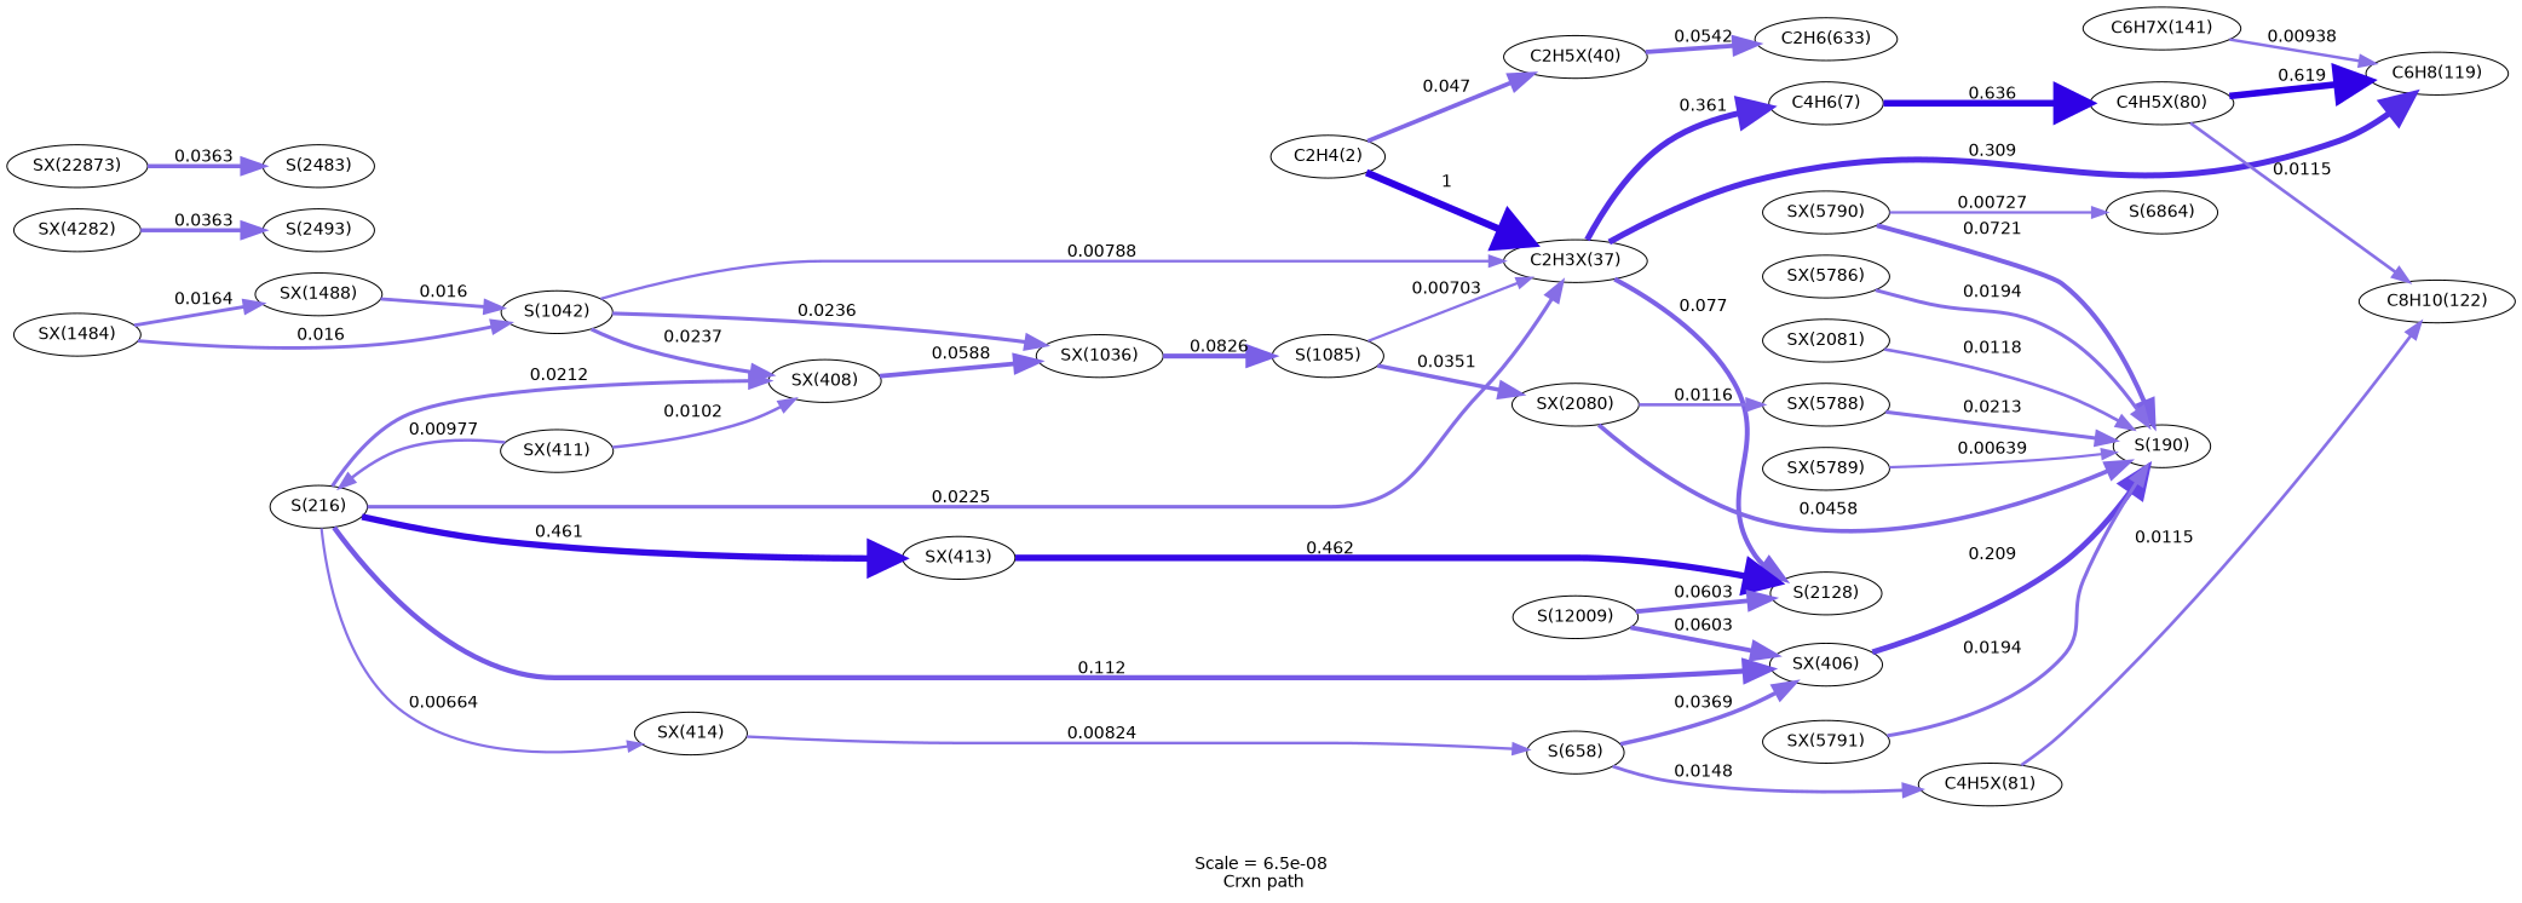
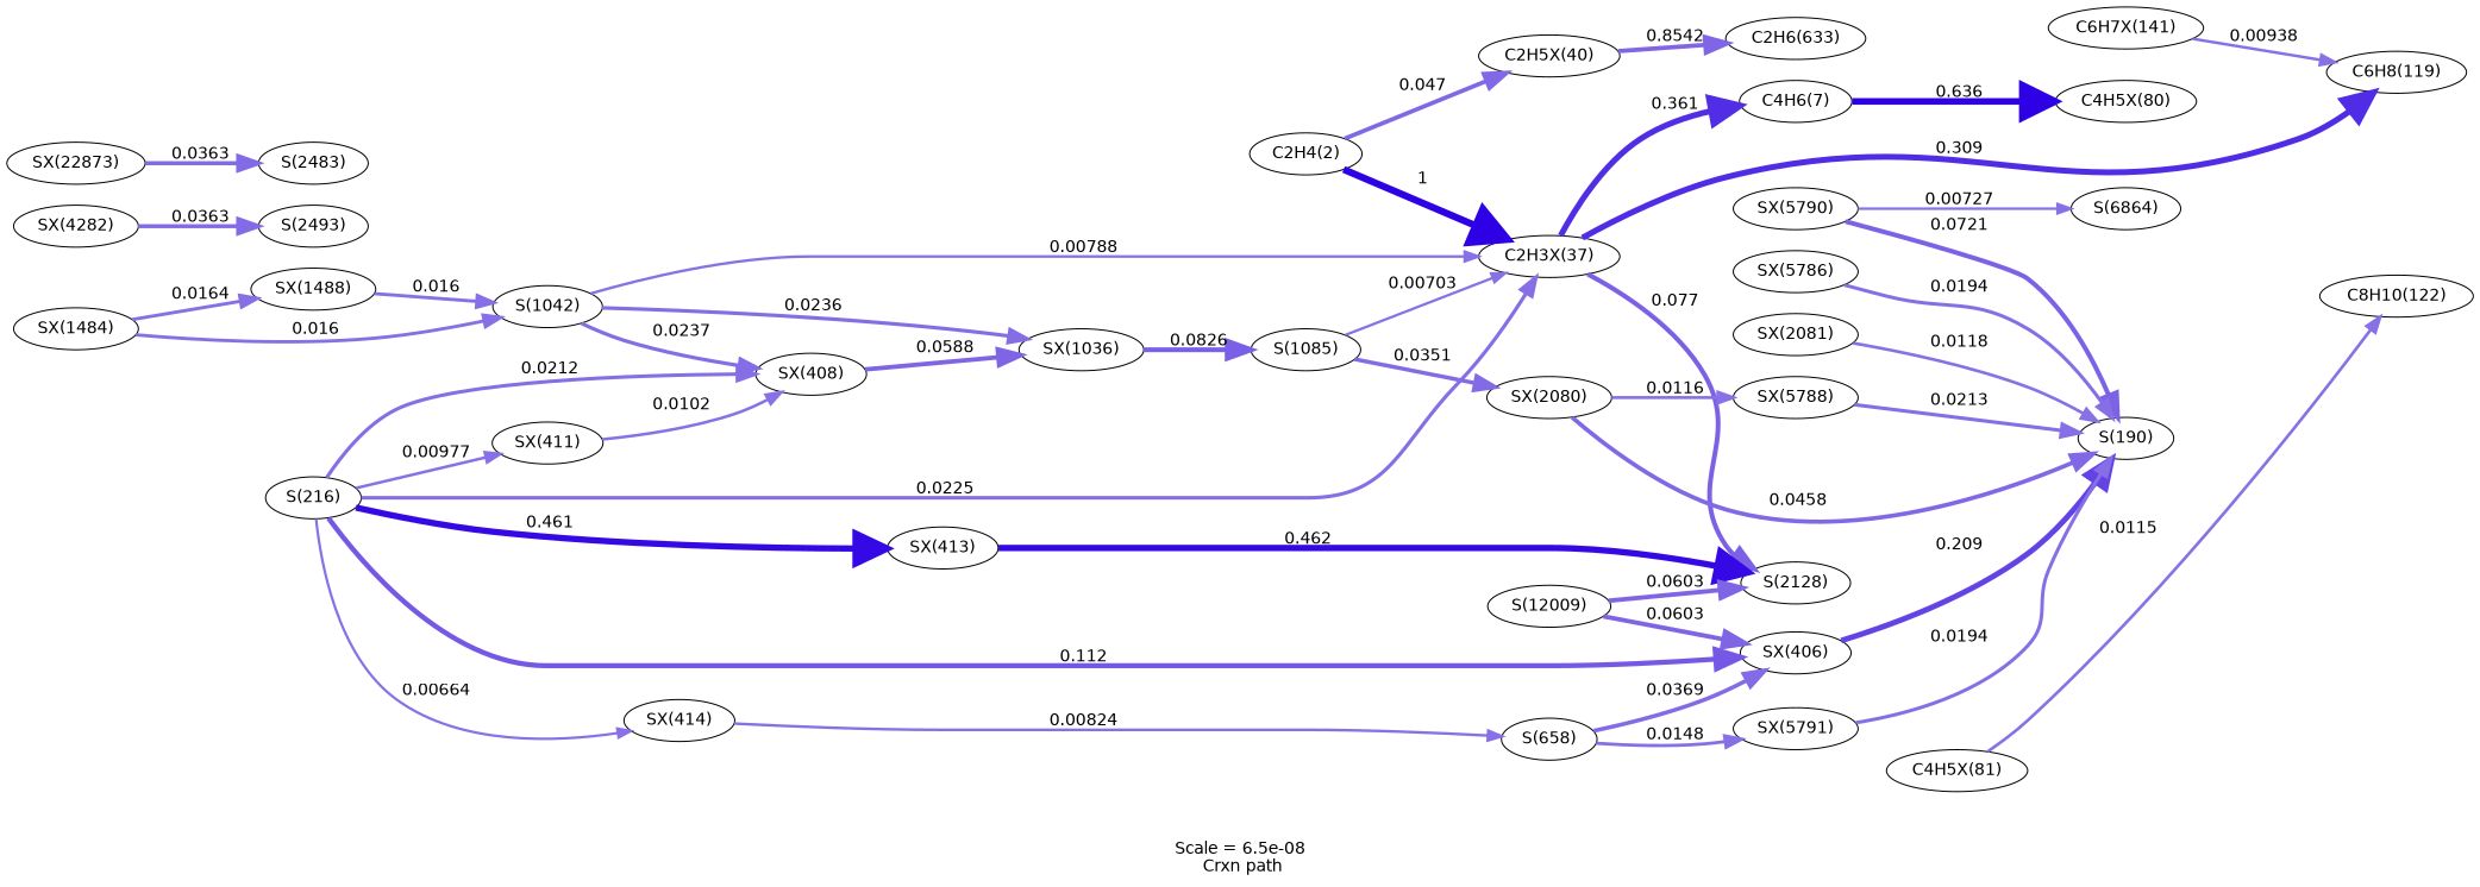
  digraph {
    fontname=Helvetica
    label="Scale = 6.5e-08\l Crxn path"
    rankdir=LR
    node [fontname=Helvetica]
    edge [arrowsize=1.75 color="0.7, 0.507, 0.9" fontname=Helvetica style="setlinewidth(2.63)"]
    n1 [label="C2H4(2)"]
    n2 [label="C2H3X(37)"]
    n3 [label="C2H5X(40)"]
    n4 [label="C4H6(7)"]
    n5 [label="C6H8(119)"]
    n6 [label="S(2128)"]
    n7 [label="C2H6(633)"]
    n8 [label="C4H5X(80)"]
    n9 [label="C8H10(122)"]
    n10 [label="S(216)"]
    n11 [label="SX(414)"]
    n12 [label="SX(408)"]
    n13 [label="SX(411)"]
    n14 [label="SX(406)"]
    n15 [label="SX(413)"]
    n16 [label="S(658)"]
    n17 [label="SX(1036)"]
    n18 [label="S(190)"]
    n19 [label="S(1042)"]
    n20 [label="S(1085)"]
    n21 [label="SX(2080)"]
    n22 [label="SX(5788)"]
    n23 [label="C4H5X(81)"]
    n24 [label="C6H7X(141)"]
    n25 [label="SX(1484)"]
    n26 [label="SX(1488)"]
    n27 [label="S(12009)"]
    n28 [label="SX(5790)"]
    n29 [label="S(6864)"]
    n30 [label="SX(5791)"]
    n31 [label="SX(5786)"]
    n32 [label="SX(2081)"]
-   n33 [label="SX(5789)"]
    n34 [label="SX(4282)"]
    n35 [label="S(2493)"]
    n36 [label="SX(22873)"]
    n37 [label="S(2483)"]
    n1 -> n2 [arrowsize=3 color="0.7, 1.5, 0.9" label=" 1" style="setlinewidth(6)"]
    n1 -> n3 [arrowsize=1.85 color="0.7, 0.547, 0.9" label=" 0.047" style="setlinewidth(3.69)"]
    n2 -> n4 [arrowsize=2.55 color="0.7, 0.801, 0.9" label=" 0.361" style="setlinewidth(5.09)"]
    n2 -> n5 [arrowsize=2.56 color="0.7, 0.809, 0.9" label=" 0.309" style="setlinewidth(5.11)"]
    n2 -> n6 [arrowsize=2.03 color="0.7, 0.577, 0.9" label=" 0.077" style="setlinewidth(4.06)"]
-   n3 -> n7 [arrowsize=1.9 color="0.7, 0.554, 0.9" label=" 0.0542" style="setlinewidth(3.8)"]
+   n3 -> n7 [arrowsize=1.9 color="0.7, 0.554, 0.9" label=" 0.8542" style="setlinewidth(3.8)"]
    n4 -> n8 [arrowsize=2.83 color="0.7, 1.14, 0.9" label=" 0.636" style="setlinewidth(5.66)"]
-   n8 -> n5 [arrowsize=2.82 color="0.7, 1.12, 0.9" label=" 0.619" style="setlinewidth(5.64)"]
-   n8 -> n9 [arrowsize=1.31 color="0.7, 0.511, 0.9" label=" 0.0115"]
    n10 -> n2 [arrowsize=1.57 color="0.7, 0.522, 0.9" label=" 0.0225" style="setlinewidth(3.13)"]
    n10 -> n11 [arrowsize=1.11 label=" 0.00664" style="setlinewidth(2.21)"]
    n10 -> n12 [arrowsize=1.55 color="0.7, 0.521, 0.9" label=" 0.0212" style="setlinewidth(3.09)"]
-   n13 -> n10 [arrowsize=1.25 color="0.7, 0.51, 0.9" label=" 0.00977" style="setlinewidth(2.51)"]
+   n10 -> n13 [arrowsize=1.25 color="0.7, 0.51, 0.9" label=" 0.00977" style="setlinewidth(2.51)"]
    n10 -> n14 [arrowsize=2.18 color="0.7, 0.612, 0.9" label=" 0.112" style="setlinewidth(4.35)"]
    n10 -> n15 [arrowsize=2.71 color="0.7, 0.961, 0.9" label=" 0.461" style="setlinewidth(5.42)"]
    n11 -> n16 [arrowsize=1.19 color="0.7, 0.508, 0.9" label=" 0.00824" style="setlinewidth(2.38)"]
    n12 -> n17 [arrowsize=1.93 color="0.7, 0.559, 0.9" label=" 0.0588" style="setlinewidth(3.86)"]
    n13 -> n12 [arrowsize=1.27 color="0.7, 0.51, 0.9" label=" 0.0102" style="setlinewidth(2.54)"]
    n14 -> n18 [arrowsize=2.41 color="0.7, 0.709, 0.9" label=" 0.209" style="setlinewidth(4.82)"]
    n15 -> n6 [arrowsize=2.71 color="0.7, 0.962, 0.9" label=" 0.462" style="setlinewidth(5.42)"]
    n16 -> n14 [color="0.7, 0.537, 0.9" label=" 0.0369" style="setlinewidth(3.51)"]
-   n16 -> n23 [arrowsize=1.41 color="0.7, 0.515, 0.9" label=" 0.0148" style="setlinewidth(2.82)"]
+   n16 -> n30 [arrowsize=1.41 color="0.7, 0.515, 0.9" label=" 0.0148" style="setlinewidth(2.82)"]
    n17 -> n20 [arrowsize=2.06 color="0.7, 0.583, 0.9" label=" 0.0826" style="setlinewidth(4.12)"]
    n19 -> n2 [arrowsize=1.17 color="0.7, 0.508, 0.9" label=" 0.00788" style="setlinewidth(2.34)"]
    n19 -> n12 [arrowsize=1.59 color="0.7, 0.524, 0.9" label=" 0.0237" style="setlinewidth(3.18)"]
    n19 -> n17 [arrowsize=1.59 color="0.7, 0.524, 0.9" label=" 0.0236" style="setlinewidth(3.17)"]
    n20 -> n2 [arrowsize=1.13 label=" 0.00703" style="setlinewidth(2.26)"]
    n20 -> n21 [arrowsize=1.74 color="0.7, 0.535, 0.9" label=" 0.0351" style="setlinewidth(3.47)"]
    n21 -> n18 [arrowsize=1.84 color="0.7, 0.546, 0.9" label=" 0.0458" style="setlinewidth(3.67)"]
    n21 -> n22 [arrowsize=1.32 color="0.7, 0.512, 0.9" label=" 0.0116" style="setlinewidth(2.64)"]
    n22 -> n18 [arrowsize=1.55 color="0.7, 0.521, 0.9" label=" 0.0213" style="setlinewidth(3.09)"]
    n23 -> n9 [arrowsize=1.31 color="0.7, 0.511, 0.9" label=" 0.0115"]
    n24 -> n5 [arrowsize=1.24 color="0.7, 0.509, 0.9" label=" 0.00938" style="setlinewidth(2.47)"]
    n25 -> n19 [arrowsize=1.44 color="0.7, 0.516, 0.9" label=" 0.016" style="setlinewidth(2.88)"]
    n25 -> n26 [arrowsize=1.45 color="0.7, 0.516, 0.9" label=" 0.0164" style="setlinewidth(2.9)"]
    n26 -> n19 [arrowsize=1.44 color="0.7, 0.516, 0.9" label=" 0.016" style="setlinewidth(2.88)"]
    n27 -> n6 [arrowsize=1.94 color="0.7, 0.56, 0.9" label=" 0.0603" style="setlinewidth(3.88)"]
    n27 -> n14 [arrowsize=1.94 color="0.7, 0.56, 0.9" label=" 0.0603" style="setlinewidth(3.88)"]
    n28 -> n18 [arrowsize=2.01 color="0.7, 0.572, 0.9" label=" 0.0721" style="setlinewidth(4.02)"]
    n28 -> n29 [arrowsize=1.14 label=" 0.00727" style="setlinewidth(2.28)"]
    n30 -> n18 [arrowsize=1.51 color="0.7, 0.519, 0.9" label=" 0.0194" style="setlinewidth(3.02)"]
    n31 -> n18 [arrowsize=1.51 color="0.7, 0.519, 0.9" label=" 0.0194" style="setlinewidth(3.02)"]
    n32 -> n18 [arrowsize=1.32 color="0.7, 0.512, 0.9" label=" 0.0118" style="setlinewidth(2.65)"]
-   n33 -> n18 [arrowsize=1.09 color="0.7, 0.506, 0.9" label=" 0.00639" style="setlinewidth(2.19)"]
    n34 -> n35 [color="0.7, 0.536, 0.9" label=" 0.0363" style="setlinewidth(3.5)"]
    n36 -> n37 [color="0.7, 0.536, 0.9" label=" 0.0363" style="setlinewidth(3.5)"]
  }
